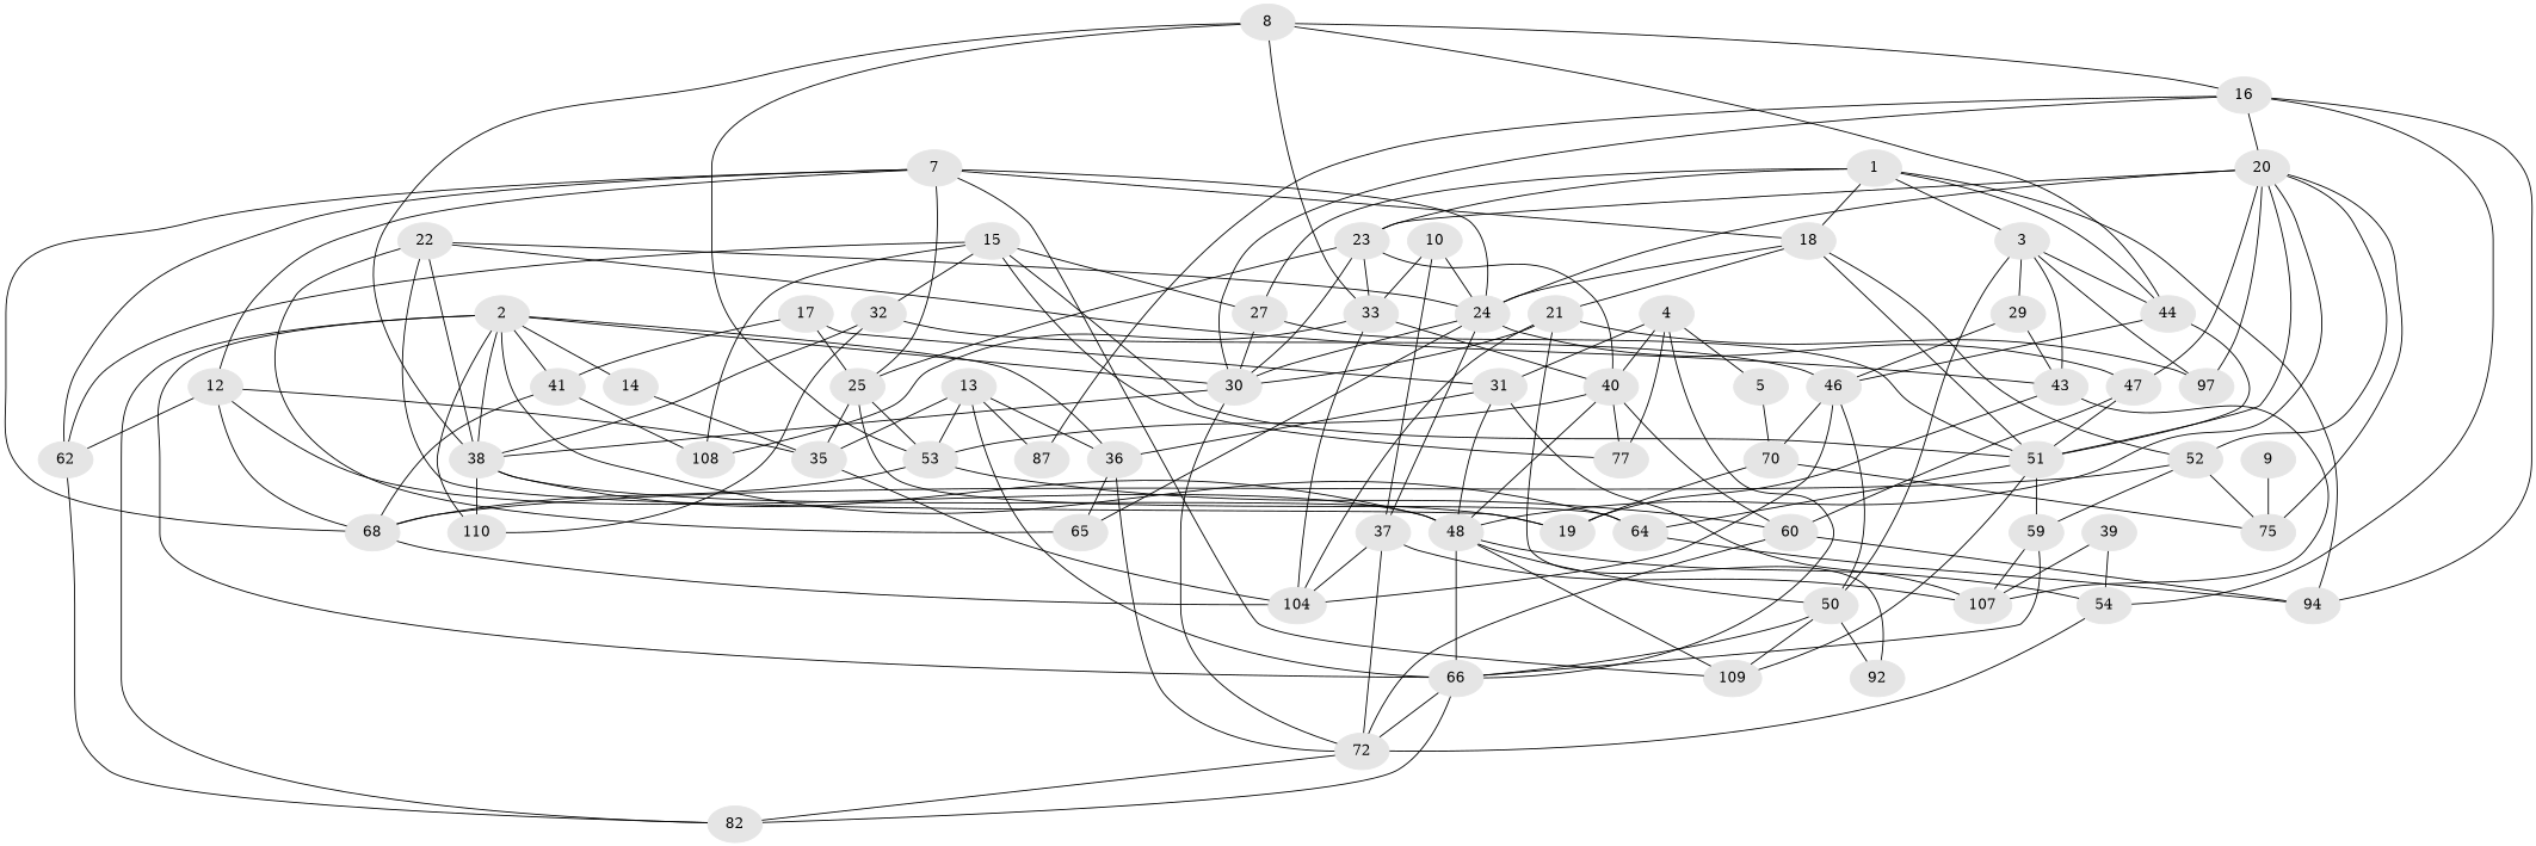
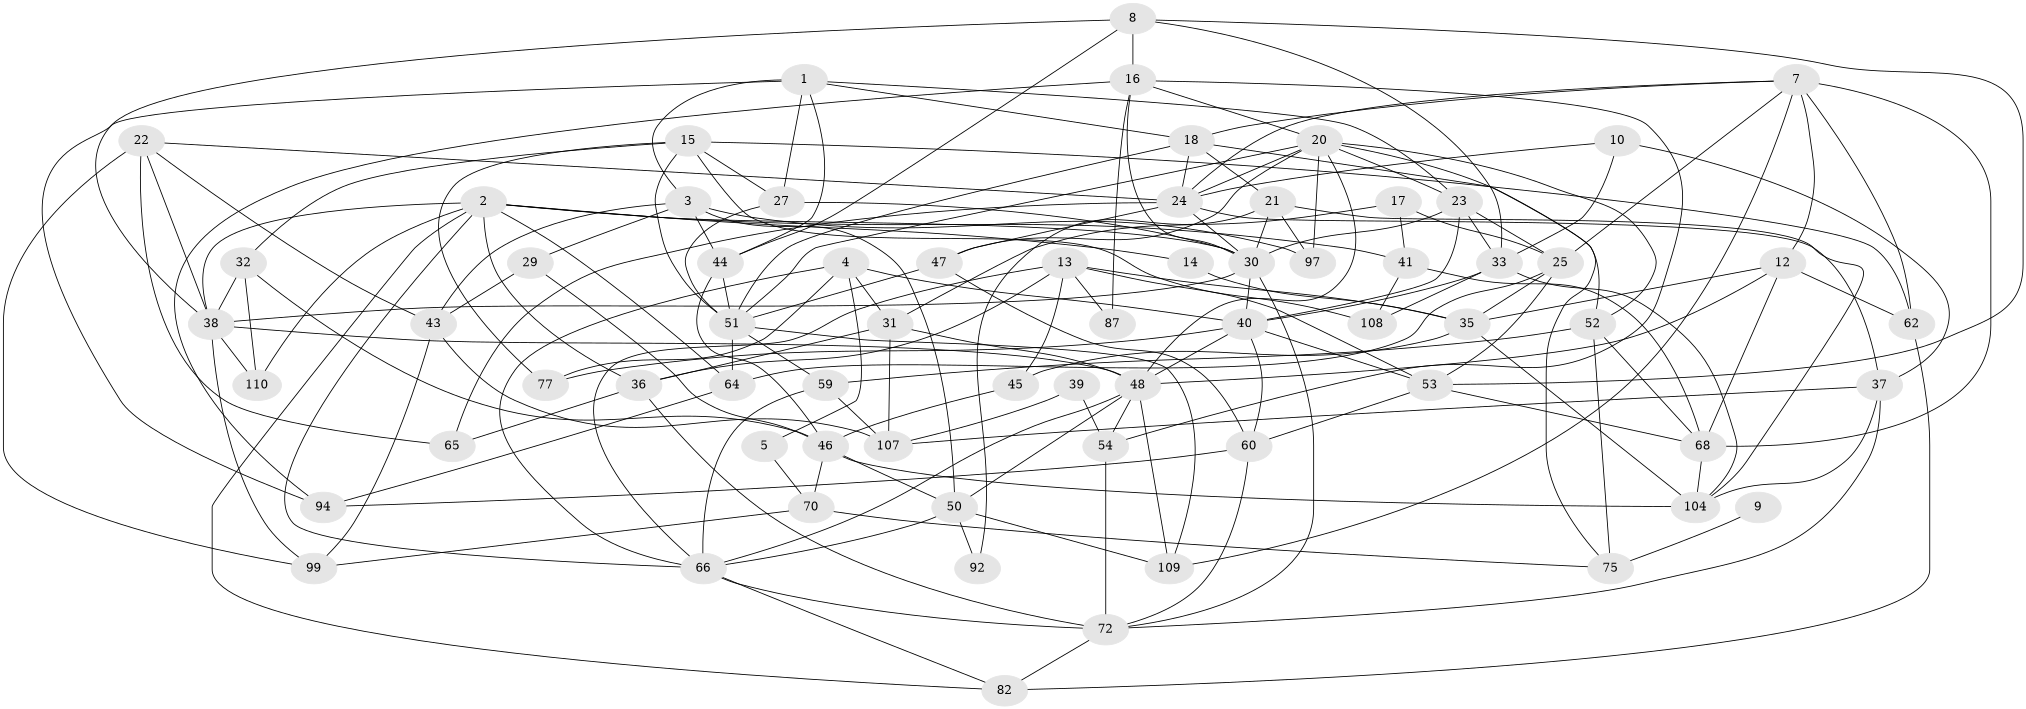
  graph {
    node [color=gray90 style=filled]
    1 [super="+6"]
    3 [super="+26"]
    18 [super="+69"]
    23 [super="+67"]
    27 [super="+96"]
    44 [super="+91"]
    94
    29
    43
    50 [super="+55"]
    97
    24 [super="+42"]
    51 [super="+106"]
    21 [super="+88"]
    52
    30 [super="+101"]
    40 [super="+63"]
    25 [super="+83"]
    33 [super="+93"]
    46 [super="+79"]
    2 [super="+90"]
    14
    36
    38 [super="+61"]
    41 [super="+80"]
    64
    66 [super="+103"]
    82
    110
    35 [super="+95"]
    72 [super="+81"]
    65
    48 [super="+71"]
-   99 [label=19]
+   99
    68 [super="+73"]
    108
    107
    109
    92
    4 [super="+34"]
    5
    31
    77
    70
    53 [super="+59"]
    60 [super="+89"]
    75 [super="+78"]
    7 [super="+102"]
    12 [super="+84"]
    62 [super="+98"]
    37 [super="+49"]
    47
    104 [super="+105"]
    8 [super="+100"]
    16 [super="+56"]
    87
    20 [super="+74"]
    54
    9
    10
+   45
    13 [super="+58"]
    15 [super="+28"]
    32 [super="+86"]
    n65 [label=59]
    17 [super="+19"]
    22 [super="+85"]
    39
    1 -- 3
    1 -- 18
    1 -- 23
    1 -- 27
    1 -- 44
    1 -- 94
    3 -- 44
    3 -- 29
    3 -- 43
    3 -- 50
    3 -- 97
    18 -- 24
    18 -- 51
    18 -- 21
    18 -- 52
    23 -- 30
    23 -- 40
    23 -- 25
    23 -- 33
    27 -- 51
    27 -- 30
    44 -- 51
    44 -- 46
    29 -- 43
    29 -- 46
    43 -- 99
    43 -- 107
    50 -- 66
    50 -- 109
    50 -- 92
    24 -- 30
    24 -- 65
    24 -- 37
    24 -- 47
    51 -- 64
    51 -- 109
    51 -- n65
    21 -- 97
    21 -- 30
    21 -- 92
    21 -- 104
    52 -- 68
    52 -- 75
    52 -- n65
+   30 -- 40
    30 -- 38 [weight=2]
    30 -- 72
    40 -- 48
    40 -- 77
    40 -- 53
    40 -- 60
    25 -- 64
    25 -- 35
    25 -- 53
    33 -- 40
    33 -- 108
    33 -- 104
    46 -- 50
    46 -- 70
    46 -- 104
    2 -- 30
    2 -- 14
    2 -- 36
    2 -- 38
    2 -- 41
    2 -- 64
    2 -- 66
    2 -- 82
    2 -- 110
    14 -- 35 [weight=2]
    36 -- 72
    36 -- 65
    38 -- 110
    38 -- 48
    38 -- 99
    41 -- 68
    41 -- 108
    64 -- 94
    66 -- 82
    66 -- 72
    35 -- 104
+   35 -- 45
    72 -- 82
    48 -- 50
    48 -- 66
    48 -- 109
    48 -- 54
    68 -- 104
    4 -- 40
    4 -- 66
    4 -- 5
    4 -- 31
    4 -- 77
    5 -- 70
    31 -- 36
    31 -- 48
    31 -- 107
    70 -- 99
    70 -- 75
    53 -- 68
    53 -- 60
    60 -- 94
    60 -- 72
    7 -- 18
    7 -- 24
    7 -- 25
    7 -- 68
    7 -- 109
    7 -- 12
    7 -- 62
    12 -- 35
    12 -- 48
    12 -- 68
    12 -- 62
    62 -- 82
    37 -- 72
    37 -- 107
    37 -- 104
    47 -- 51
    47 -- 60
    8 -- 44
    8 -- 33
    8 -- 38
    8 -- 53
    8 -- 16
    16 -- 94
    16 -- 30
    16 -- 87
    16 -- 20
    16 -- 54
    20 -- 23
    20 -- 97
    20 -- 24
    20 -- 51
    20 -- 52
    20 -- 48
    20 -- 75
    20 -- 47
    54 -- 72
    9 -- 75 [weight=2]
    10 -- 24
    10 -- 33
    10 -- 37
+   45 -- 46
    13 -- 36
    13 -- 66
    13 -- 35
    13 -- 53
    13 -- 87
+   13 -- 45
    15 -- 27
    15 -- 51
    15 -- 108
    15 -- 77
    15 -- 62
    15 -- 32
    32 -- 46
    32 -- 38
    32 -- 110
    n65 -- 66
    n65 -- 107
    17 -- 25
    17 -- 41 [weight=2]
    17 -- 31
    22 -- 43
    22 -- 24
    22 -- 38
    22 -- 65
    22 -- 99
    39 -- 107
    39 -- 54
  }
